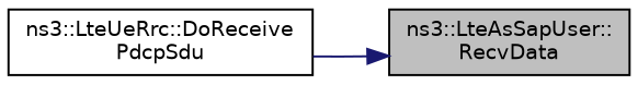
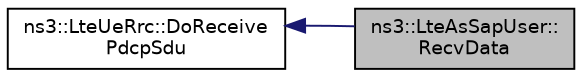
  digraph {
    rankdir=RL
    node [color=black fontname=Helvetica fontsize=10 shape=record style=filled]
    n1 [fillcolor=grey75 fontcolor=black height=0.2 label="ns3::LteAsSapUser::\lRecvData" width=0.4]
    n2 [fillcolor=white height=0.2 label="ns3::LteUeRrc::DoReceive\lPdcpSdu" width=0.4]
-   n1 -> n2 [color=midnightblue dir=back fontname=Helvetica fontsize=10 labelfontname=Helvetica labelfontsize=10 style=solid]
+   n2 -> n1 [color=midnightblue dir=back fontname=Helvetica fontsize=10 labelfontname=Helvetica labelfontsize=10 style=solid]
  }
